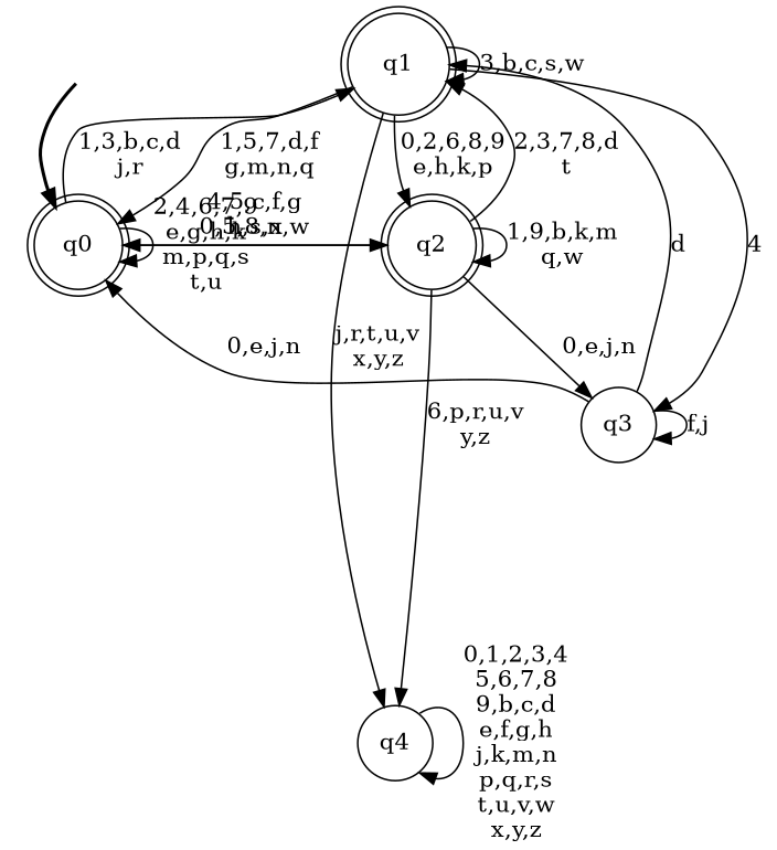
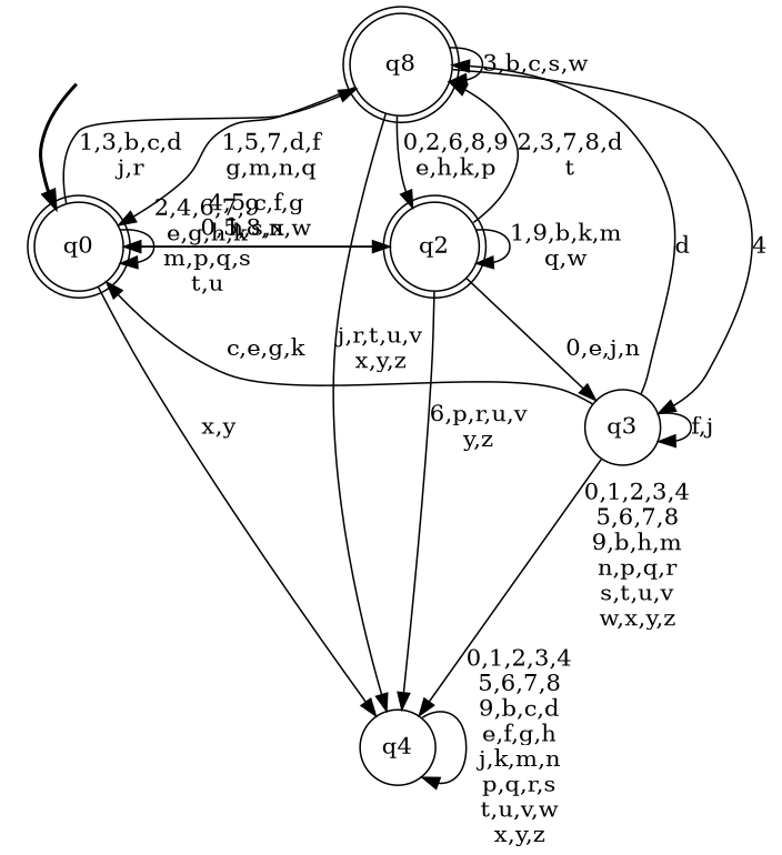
  digraph {
    rankdir=TB
    node [shape=doublecircle style="rounded,filled" color=black fillcolor=white]
    __start0 [height=0 shape=none style=invis width=0 color="" fillcolor=""]
    n2 [label=q0]
-   n3 [label=q1]
+   n3 [label=q8]
    n4 [label=q2]
    n5 [label=q4 shape=circle style=filled]
    n6 [label=q3 shape=circle style=filled]
    subgraph cluster_1 {
      nodesep=0.15
      ranksep=0.15
      style=invis
      __start0
      n2
    }
    __start0 -> n2 [penwidth=2]
    n2 -> n2 [label="2,4,6,7,9\ne,g,h,k\nm,p,q,s\nt,u"]
    n2 -> n3 [label="1,3,b,c,d\nj,r"]
    n2 -> n4 [label="0,5,8,n,w"]
+   n2 -> n5 [label="x,y"]
    n3 -> n2 [label="1,5,7,d,f\ng,m,n,q"]
    n3 -> n3 [label="3,b,c,s,w"]
    n3 -> n4 [label="0,2,6,8,9\ne,h,k,p"]
    n3 -> n5 [label="j,r,t,u,v\nx,y,z"]
    n3 -> n6 [label=4]
    n4 -> n2 [label="4,5,c,f,g\nh,s,x"]
    n4 -> n3 [label="2,3,7,8,d\nt"]
    n4 -> n4 [label="1,9,b,k,m\nq,w"]
    n4 -> n5 [label="6,p,r,u,v\ny,z"]
    n4 -> n6 [label="0,e,j,n"]
    n5 -> n5 [label="0,1,2,3,4\n5,6,7,8\n9,b,c,d\ne,f,g,h\nj,k,m,n\np,q,r,s\nt,u,v,w\nx,y,z"]
-   n6 -> n2 [label="0,e,j,n"]
+   n6 -> n2 [label="c,e,g,k"]
    n6 -> n3 [label=d]
+   n6 -> n5 [label="0,1,2,3,4\n5,6,7,8\n9,b,h,m\nn,p,q,r\ns,t,u,v\nw,x,y,z"]
    n6 -> n6 [label="f,j"]
  }
